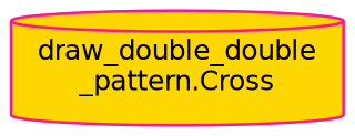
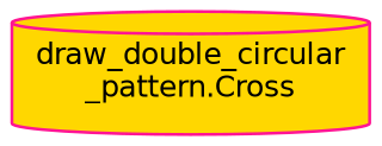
  digraph {
    rankdir=LR
-   n1 [color=deeppink fillcolor=gold fontname=Helvetica fontsize=10 height=0.2 label="draw_double_double\l_pattern.Cross" shape=cylinder style=filled width=0.4]
+   n1 [color=deeppink fillcolor=gold fontname=Helvetica fontsize=10 height=0.2 label="draw_double_circular\l_pattern.Cross" shape=cylinder style=filled width=0.4]
  }
